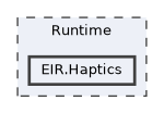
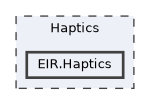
  digraph {
    compound=true
    n1 [color=grey25 fillcolor="#edf0f7" fontname=Helvetica fontsize=10 height=0.2 label="EIR.Haptics" shape=box style="filled,bold" width=0.4]
    subgraph cluster_1 {
      bgcolor="#edf0f7"
      fontname=Helvetica
      fontsize=10
-     label=Runtime
+     label=Haptics
      pencolor=grey25
      style="filled,dashed"
      n1
    }
  }
